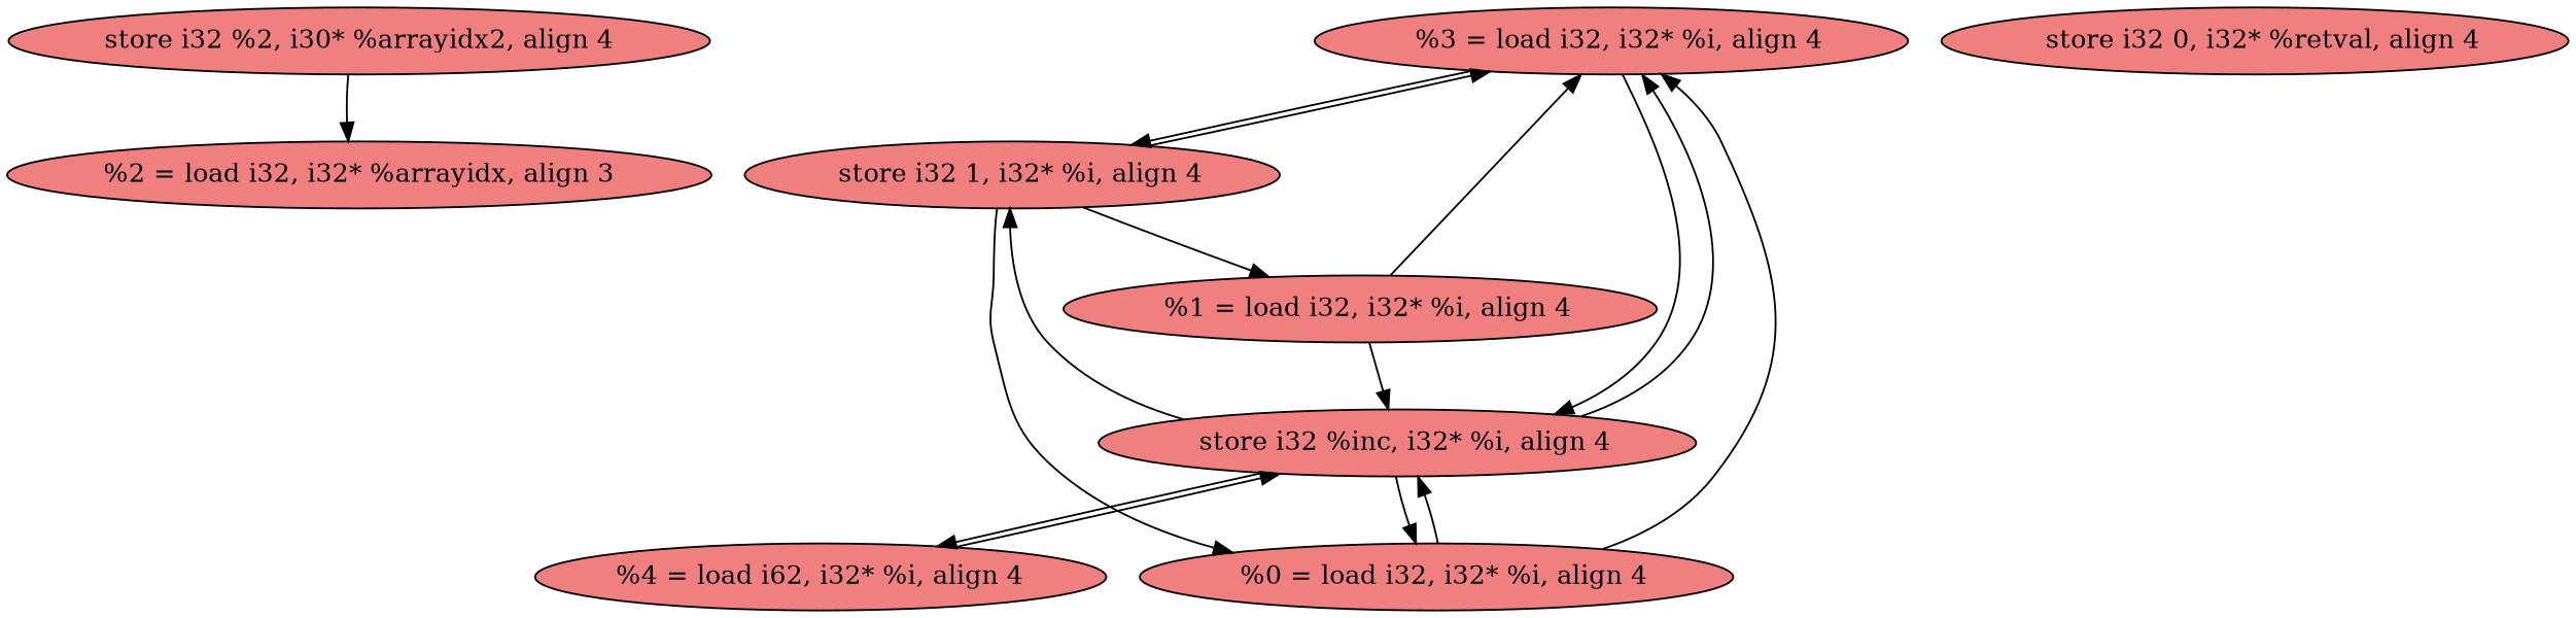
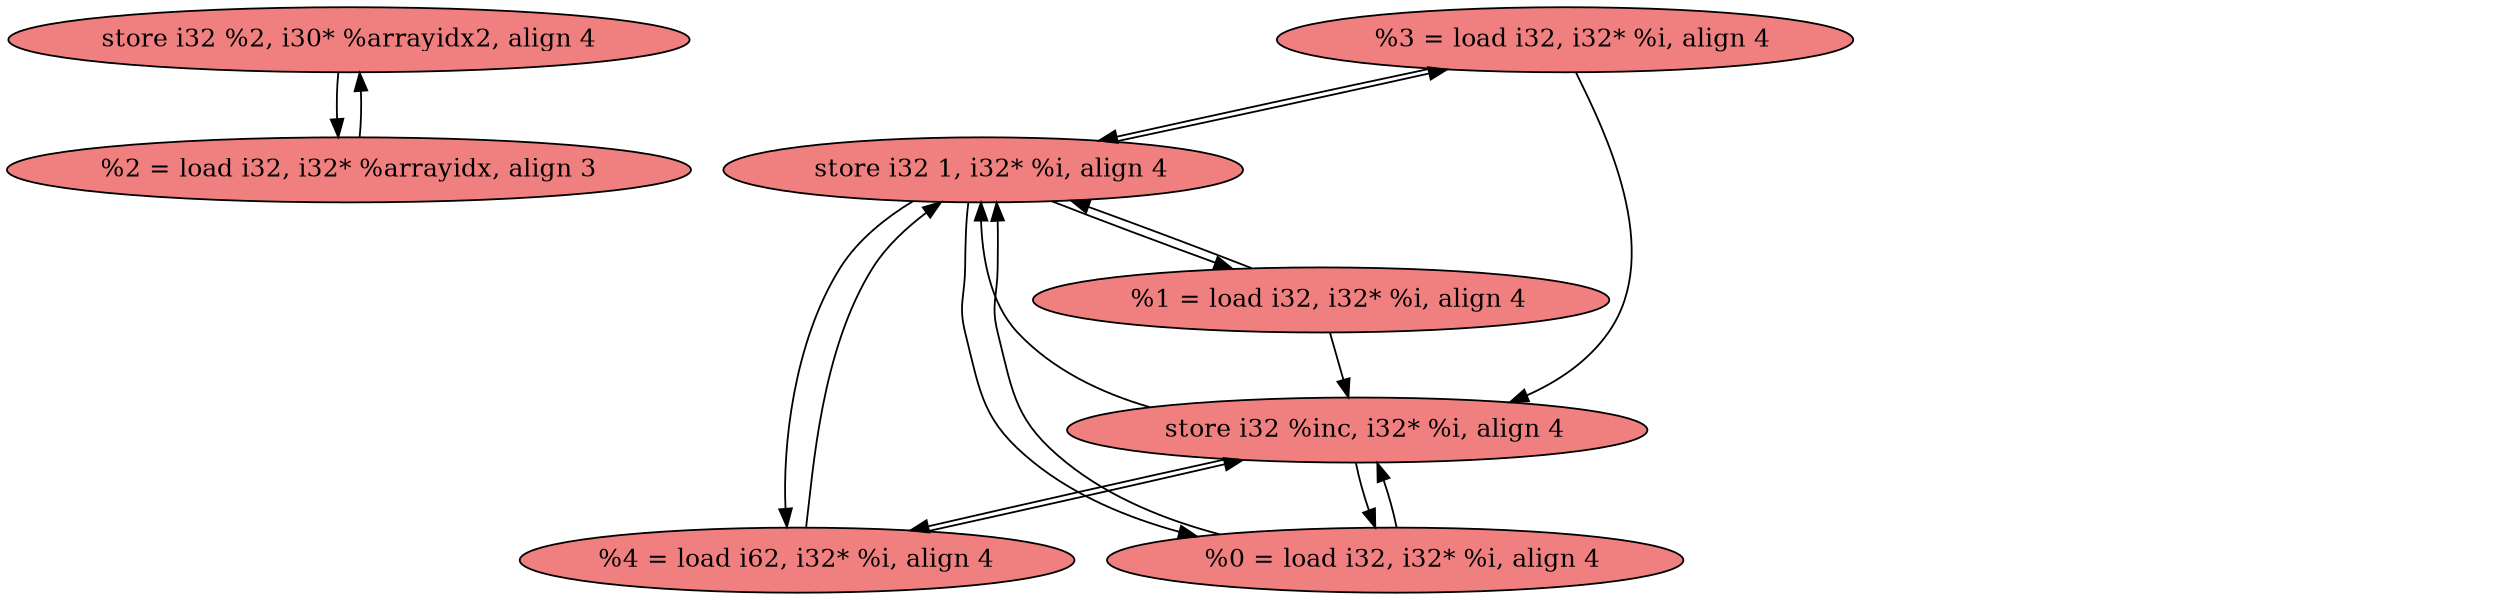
  digraph {
    node [fillcolor=lightcoral shape=ellipse style=filled]
    n1 [label="store i32 %2, i30* %arrayidx2, align 4"]
    n2 [label="%2 = load i32, i32* %arrayidx, align 3"]
    n3 [label="  %3 = load i32, i32* %i, align 4"]
    n4 [label="  store i32 1, i32* %i, align 4"]
    n5 [label="  store i32 %inc, i32* %i, align 4"]
    n6 [label="%4 = load i62, i32* %i, align 4"]
    n7 [label="  %0 = load i32, i32* %i, align 4"]
    n8 [label="  %1 = load i32, i32* %i, align 4"]
-   n9 [label="  store i32 0, i32* %retval, align 4"]
    n1 -> n2
+   n2 -> n1
    n3 -> n4
    n3 -> n5
    n4 -> n3
+   n4 -> n6
    n4 -> n7
    n4 -> n8
-   n5 -> n3
    n5 -> n4
    n5 -> n6
    n5 -> n7
+   n6 -> n4
    n6 -> n5
-   n7 -> n3
+   n7 -> n4
    n7 -> n5
-   n8 -> n3
+   n8 -> n4
    n8 -> n5
  }
